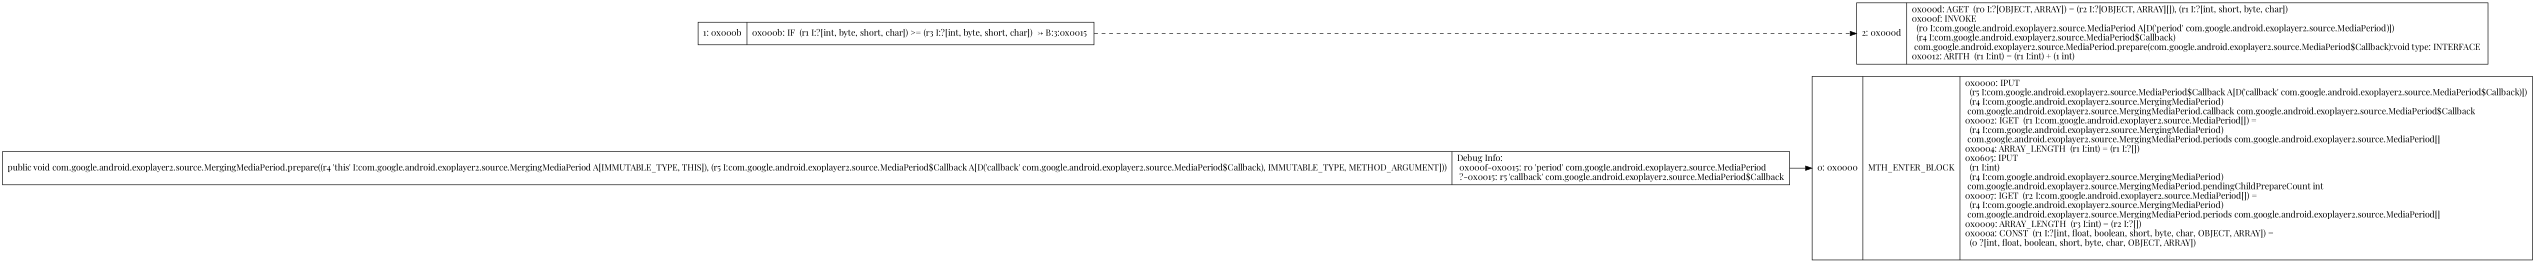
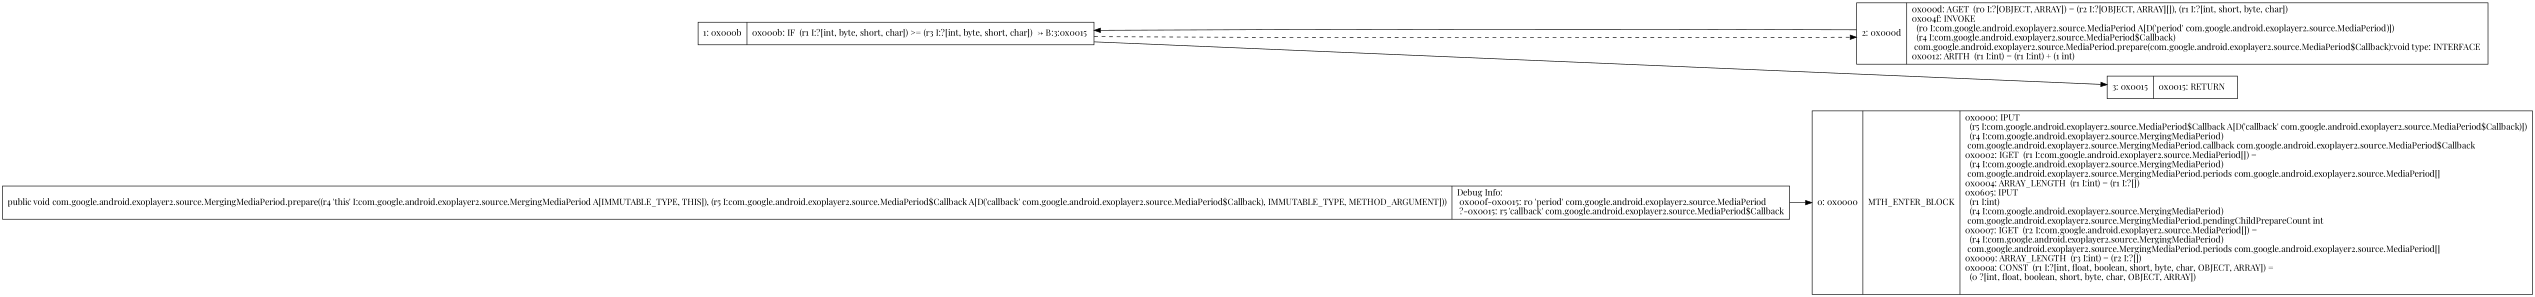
  digraph {
    fontname="Playfair Display"
    rankdir=LR
    node [fontname="Playfair Display" shape=record]
    edge [fontname="Playfair Display"]
    n1 [label="{0\:\ 0x0000|MTH_ENTER_BLOCK\l|0x0000: IPUT  \l  (r5 I:com.google.android.exoplayer2.source.MediaPeriod$Callback A[D('callback' com.google.android.exoplayer2.source.MediaPeriod$Callback)])\l  (r4 I:com.google.android.exoplayer2.source.MergingMediaPeriod)\l com.google.android.exoplayer2.source.MergingMediaPeriod.callback com.google.android.exoplayer2.source.MediaPeriod$Callback \l0x0002: IGET  (r1 I:com.google.android.exoplayer2.source.MediaPeriod[]) = \l  (r4 I:com.google.android.exoplayer2.source.MergingMediaPeriod)\l com.google.android.exoplayer2.source.MergingMediaPeriod.periods com.google.android.exoplayer2.source.MediaPeriod[] \l0x0004: ARRAY_LENGTH  (r1 I:int) = (r1 I:?[]) \l0x0605: IPUT  \l  (r1 I:int)\l  (r4 I:com.google.android.exoplayer2.source.MergingMediaPeriod)\l com.google.android.exoplayer2.source.MergingMediaPeriod.pendingChildPrepareCount int \l0x0007: IGET  (r2 I:com.google.android.exoplayer2.source.MediaPeriod[]) = \l  (r4 I:com.google.android.exoplayer2.source.MergingMediaPeriod)\l com.google.android.exoplayer2.source.MergingMediaPeriod.periods com.google.android.exoplayer2.source.MediaPeriod[] \l0x0009: ARRAY_LENGTH  (r3 I:int) = (r2 I:?[]) \l0x000a: CONST  (r1 I:?[int, float, boolean, short, byte, char, OBJECT, ARRAY]) = \l  (0 ?[int, float, boolean, short, byte, char, OBJECT, ARRAY])\l \l}"]
    n2 [label="{1\:\ 0x000b|0x000b: IF  (r1 I:?[int, byte, short, char]) \>= (r3 I:?[int, byte, short, char])  \-\> B:3:0x0015 \l}"]
-   n3 [label="{2\:\ 0x000d|0x000d: AGET  (r0 I:?[OBJECT, ARRAY]) = (r2 I:?[OBJECT, ARRAY][]), (r1 I:?[int, short, byte, char]) \l0x000f: INVOKE  \l  (r0 I:com.google.android.exoplayer2.source.MediaPeriod A[D('period' com.google.android.exoplayer2.source.MediaPeriod)])\l  (r4 I:com.google.android.exoplayer2.source.MediaPeriod$Callback)\l com.google.android.exoplayer2.source.MediaPeriod.prepare(com.google.android.exoplayer2.source.MediaPeriod$Callback):void type: INTERFACE \l0x0012: ARITH  (r1 I:int) = (r1 I:int) + (1 int) \l}"]
+   n3 [label="{2\:\ 0x000d|0x000d: AGET  (r0 I:?[OBJECT, ARRAY]) = (r2 I:?[OBJECT, ARRAY][]), (r1 I:?[int, short, byte, char]) \l0x004f: INVOKE  \l  (r0 I:com.google.android.exoplayer2.source.MediaPeriod A[D('period' com.google.android.exoplayer2.source.MediaPeriod)])\l  (r4 I:com.google.android.exoplayer2.source.MediaPeriod$Callback)\l com.google.android.exoplayer2.source.MediaPeriod.prepare(com.google.android.exoplayer2.source.MediaPeriod$Callback):void type: INTERFACE \l0x0012: ARITH  (r1 I:int) = (r1 I:int) + (1 int) \l}"]
+   n4 [label="{3\:\ 0x0015|0x0015: RETURN   \l}"]
    n5 [label="{public void com.google.android.exoplayer2.source.MergingMediaPeriod.prepare((r4 'this' I:com.google.android.exoplayer2.source.MergingMediaPeriod A[IMMUTABLE_TYPE, THIS]), (r5 I:com.google.android.exoplayer2.source.MediaPeriod$Callback A[D('callback' com.google.android.exoplayer2.source.MediaPeriod$Callback), IMMUTABLE_TYPE, METHOD_ARGUMENT]))  | Debug Info:\l  0x000f\-0x0015: r0 'period' com.google.android.exoplayer2.source.MediaPeriod\l  ?\-0x0015: r5 'callback' com.google.android.exoplayer2.source.MediaPeriod$Callback\l}"]
    n2 -> n3 [style=dashed]
+   n2 -> n4
+   n3 -> n2
    n5 -> n1
  }
